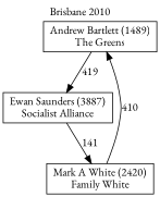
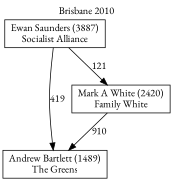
  digraph {
    fontname="EB Garamond"
    label="Brisbane 2010"
    labelloc=t
    mclimit=10
    node [fontname="EB Garamond" shape=box]
    edge [fontname="EB Garamond"]
    n1 [label="Andrew Bartlett (1489)\nThe Greens"]
    n2 [label="Ewan Saunders (3887)\nSocialist Alliance"]
    n3 [label="Mark A White (2420)\nFamily White"]
-   n1 -> n2 [label=419]
-   n2 -> n3 [label=141]
-   n3 -> n1 [label=410]
+   n2 -> n1 [label=419]
+   n2 -> n3 [label=121]
+   n3 -> n1 [label=910]
  }
